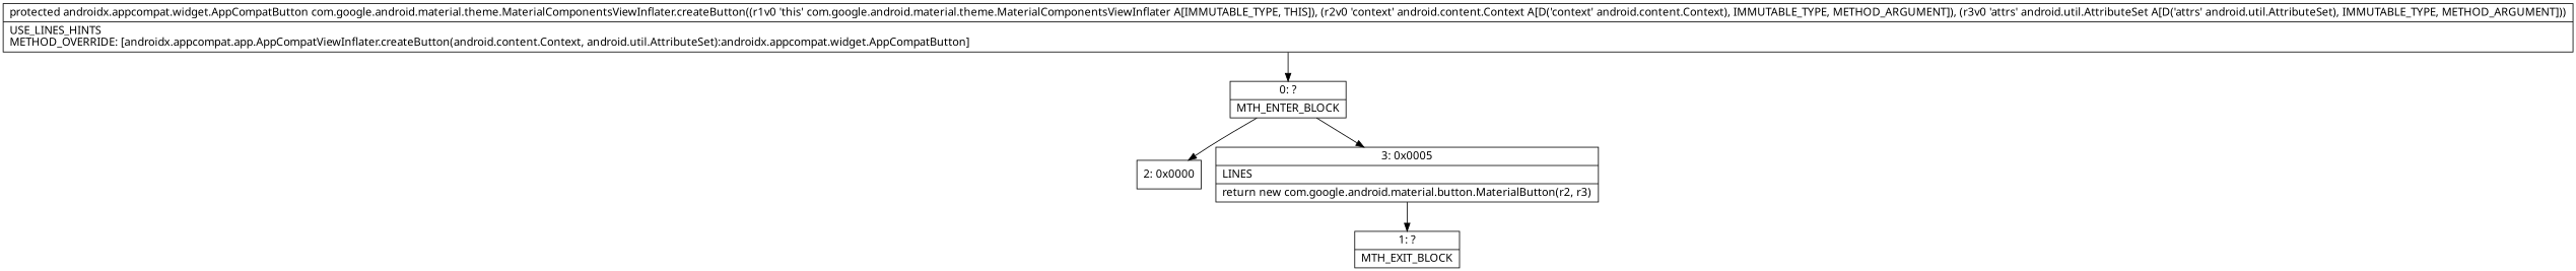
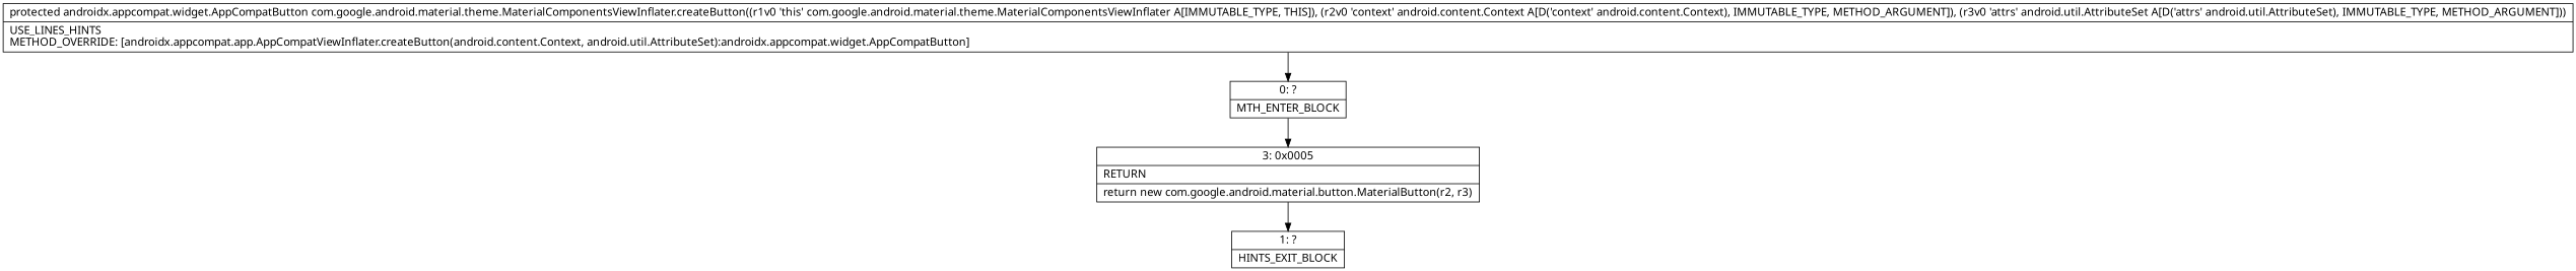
  digraph {
    fontname="Noto Sans"
    node [fontname="Noto Sans" shape=record]
    edge [fontname="Noto Sans"]
    n1 [label="{0\:\ ?|MTH_ENTER_BLOCK\l}"]
-   n2 [label="{2\:\ 0x0000}"]
-   n3 [label="{3\:\ 0x0005|LINES\l|return new com.google.android.material.button.MaterialButton(r2, r3)\l}"]
-   n4 [label="{1\:\ ?|MTH_EXIT_BLOCK\l}"]
+   n3 [label="{3\:\ 0x0005|RETURN\l|return new com.google.android.material.button.MaterialButton(r2, r3)\l}"]
+   n4 [label="{1\:\ ?|HINTS_EXIT_BLOCK\l}"]
    n5 [label="{protected androidx.appcompat.widget.AppCompatButton com.google.android.material.theme.MaterialComponentsViewInflater.createButton((r1v0 'this' com.google.android.material.theme.MaterialComponentsViewInflater A[IMMUTABLE_TYPE, THIS]), (r2v0 'context' android.content.Context A[D('context' android.content.Context), IMMUTABLE_TYPE, METHOD_ARGUMENT]), (r3v0 'attrs' android.util.AttributeSet A[D('attrs' android.util.AttributeSet), IMMUTABLE_TYPE, METHOD_ARGUMENT]))  | USE_LINES_HINTS\lMETHOD_OVERRIDE: [androidx.appcompat.app.AppCompatViewInflater.createButton(android.content.Context, android.util.AttributeSet):androidx.appcompat.widget.AppCompatButton]\l}"]
-   n1 -> n2
    n1 -> n3
    n3 -> n4
    n5 -> n1
  }
